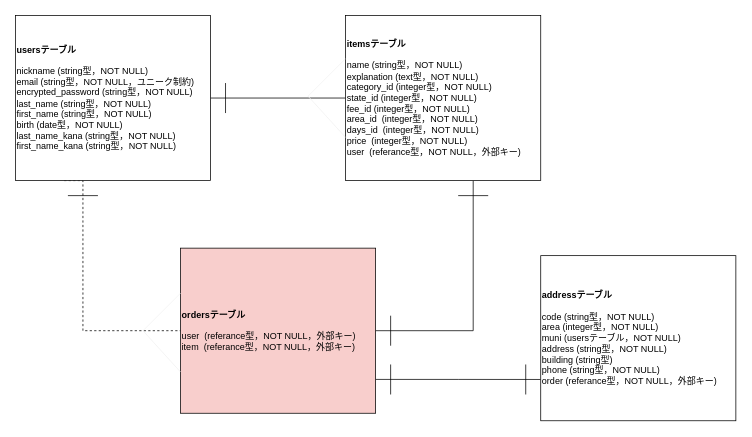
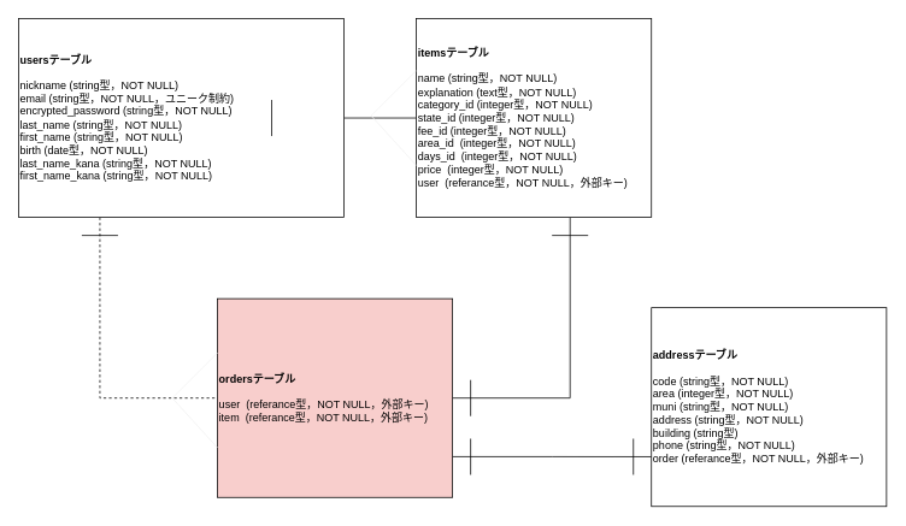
  <mxCell id="0" />
  <mxCell id="1" parent="0" />
  <mxCell id="2" style="edgeStyle=orthogonalEdgeStyle;rounded=0;orthogonalLoop=1;jettySize=auto;html=1;entryX=0;entryY=0.5;entryDx=0;entryDy=0;endArrow=none;endFill=0;" parent="1" source="4" target="6" edge="1"><mxGeometry relative="1" as="geometry"><mxPoint x="430" y="130" as="targetPoint" /></mxGeometry></mxCell>
  <mxCell id="3" style="edgeStyle=orthogonalEdgeStyle;rounded=0;orthogonalLoop=1;jettySize=auto;html=1;exitX=0.25;exitY=1;exitDx=0;exitDy=0;entryX=0;entryY=0.5;entryDx=0;entryDy=0;endArrow=none;endFill=0;dashed=1;" parent="1" source="4" target="8" edge="1"><mxGeometry relative="1" as="geometry"><Array as="points"><mxPoint x="110" y="240" /><mxPoint x="110" y="440" /></Array></mxGeometry></mxCell>
- <mxCell id="4" value="&lt;b&gt;usersテーブル&lt;br&gt;&lt;/b&gt;&lt;br&gt;nickname (string型，NOT NULL)&lt;br&gt;email (string型，NOT NULL，ユニーク制約)&lt;br&gt;encrypted_password (string型，NOT NULL)&lt;br&gt;last_name (string型，NOT NULL)&lt;br&gt;first_name (string型，NOT NULL)&lt;br&gt;birth (date型，NOT NULL)&lt;br&gt;last_name_kana (string型，NOT NULL)&lt;br&gt;first_name_kana (string型，NOT NULL)" style="rounded=0;whiteSpace=wrap;html=1;strokeWidth=1;align=left;" parent="1" vertex="1"><mxGeometry x="20" y="20" width="260" height="220" as="geometry" /></mxCell>
+ <mxCell id="4" value="&lt;b&gt;usersテーブル&lt;br&gt;&lt;/b&gt;&lt;br&gt;nickname (string型，NOT NULL)&lt;br&gt;email (string型，NOT NULL，ユニーク制約)&lt;br&gt;encrypted_password (string型，NOT NULL)&lt;br&gt;last_name (string型，NOT NULL)&lt;br&gt;first_name (string型，NOT NULL)&lt;br&gt;birth (date型，NOT NULL)&lt;br&gt;last_name_kana (string型，NOT NULL)&lt;br&gt;first_name_kana (string型，NOT NULL)" style="rounded=0;whiteSpace=wrap;html=1;strokeWidth=1;align=left;" parent="1" vertex="1"><mxGeometry x="20" y="20" width="360" height="220" as="geometry" /></mxCell>
  <mxCell id="5" style="edgeStyle=orthogonalEdgeStyle;rounded=0;orthogonalLoop=1;jettySize=auto;html=1;entryX=1;entryY=0.5;entryDx=0;entryDy=0;startArrow=none;startFill=0;endArrow=none;endFill=0;" parent="1" source="6" target="8" edge="1"><mxGeometry relative="1" as="geometry"><Array as="points"><mxPoint x="630" y="440" /></Array></mxGeometry></mxCell>
  <mxCell id="6" value="&lt;b&gt;itemsテーブル&lt;br&gt;&lt;/b&gt;&lt;br&gt;name (string型，NOT NULL)&lt;br&gt;explanation (text型，NOT NULL)&lt;br&gt;category_id (integer型，NOT NULL)&lt;br&gt;state_id (integer型，NOT NULL)&lt;br&gt;fee_id (integer型，NOT NULL)&lt;br&gt;area_id&amp;nbsp; (integer型，NOT NULL)&lt;span style=&quot;color: rgba(0 , 0 , 0 , 0) ; font-family: monospace ; font-size: 0px&quot;&gt;%3CmxGraphModel%3E%3Croot%3E%3CmxCell%20id%3D%220%22%2F%3E%3CmxCell%20id%3D%221%22%20parent%3D%220%22%2F%3E%3CmxCell%20id%3D%222%22%20value%3D%22%22%20style%3D%22endArrow%3Dnone%3Bhtml%3D1%3B%22%20edge%3D%221%22%20parent%3D%221%22%3E%3CmxGeometry%20width%3D%2250%22%20height%3D%2250%22%20relative%3D%221%22%20as%3D%22geometry%22%3E%3CmxPoint%20x%3D%22380%22%20y%3D%22640%22%20as%3D%22sourcePoint%22%2F%3E%3CmxPoint%20x%3D%22420%22%20y%3D%22640%22%20as%3D%22targetPoint%22%2F%3E%3C%2FmxGeometry%3E%3C%2FmxCell%3E%3C%2Froot%3E%3C%2FmxGraphModel%3E&lt;/span&gt;&lt;span style=&quot;color: rgba(0 , 0 , 0 , 0) ; font-family: monospace ; font-size: 0px&quot;&gt;%3CmxGraphModel%3E%3Croot%3E%3CmxCell%20id%3D%220%22%2F%3E%3CmxCell%20id%3D%221%22%20parent%3D%220%22%2F%3E%3CmxCell%20id%3D%222%22%20value%3D%22%22%20style%3D%22endArrow%3Dnone%3Bhtml%3D1%3B%22%20edge%3D%221%22%20parent%3D%221%22%3E%3CmxGeometry%20width%3D%2250%22%20height%3D%2250%22%20relative%3D%221%22%20as%3D%22geometry%22%3E%3CmxPoint%20x%3D%22380%22%20y%3D%22640%22%20as%3D%22sourcePoint%22%2F%3E%3CmxPoint%20x%3D%22420%22%20y%3D%22640%22%20as%3D%22targetPoint%22%2F%3E%3C%2FmxGeometry%3E%3C%2FmxCell%3E%3C%2Froot%3E%3C%2FmxGraphModel%3E&lt;/span&gt;&lt;br&gt;days_id&amp;nbsp; (integer型，NOT NULL)&lt;br&gt;price&amp;nbsp;&amp;nbsp;(integer型，NOT NULL)&lt;br&gt;user&amp;nbsp;&amp;nbsp;(referance型，NOT NULL，外部キー)" style="rounded=0;whiteSpace=wrap;html=1;strokeWidth=1;align=left;" parent="1" vertex="1"><mxGeometry x="460" y="20" width="260" height="220" as="geometry" /></mxCell>
  <mxCell id="7" style="edgeStyle=orthogonalEdgeStyle;rounded=0;orthogonalLoop=1;jettySize=auto;html=1;exitX=1;exitY=0.795;exitDx=0;exitDy=0;entryX=0;entryY=0.75;entryDx=0;entryDy=0;endArrow=none;endFill=0;exitPerimeter=0;" parent="1" source="8" target="9" edge="1"><mxGeometry relative="1" as="geometry" /></mxCell>
  <mxCell id="8" value="&lt;b&gt;ordersテーブル&lt;br&gt;&lt;/b&gt;&lt;br&gt;user&amp;nbsp;&amp;nbsp;(referance型，NOT NULL，外部キー)&lt;br&gt;item&amp;nbsp; (referance型，NOT NULL，外部キー)" style="rounded=0;whiteSpace=wrap;html=1;strokeWidth=1;align=left;fillColor=#f8cecc;" parent="1" vertex="1"><mxGeometry x="240" y="330" width="260" height="220" as="geometry" /></mxCell>
- <mxCell id="9" value="&lt;b&gt;addressテーブル&lt;br&gt;&lt;/b&gt;&lt;br&gt;code (string型，NOT NULL)&lt;br&gt;area (integer型，NOT NULL)&lt;br&gt;muni (usersテーブル，NOT NULL)&lt;br&gt;address (string型，NOT NULL)&lt;br&gt;building (string型)&lt;br&gt;phone (string型，NOT NULL)&lt;br&gt;order (referance型，NOT NULL，外部キー)" style="rounded=0;whiteSpace=wrap;html=1;strokeWidth=1;align=left;" parent="1" vertex="1"><mxGeometry x="720" y="340" width="260" height="220" as="geometry" /></mxCell>
+ <mxCell id="9" value="&lt;b&gt;addressテーブル&lt;br&gt;&lt;/b&gt;&lt;br&gt;code (string型，NOT NULL)&lt;br&gt;area (integer型，NOT NULL)&lt;br&gt;muni (string型，NOT NULL)&lt;br&gt;address (string型，NOT NULL)&lt;br&gt;building (string型)&lt;br&gt;phone (string型，NOT NULL)&lt;br&gt;order (referance型，NOT NULL，外部キー)" style="rounded=0;whiteSpace=wrap;html=1;strokeWidth=1;align=left;" parent="1" vertex="1"><mxGeometry x="720" y="340" width="260" height="220" as="geometry" /></mxCell>
  <mxCell id="10" value="" style="endArrow=none;html=1;" parent="1" edge="1"><mxGeometry width="50" height="50" relative="1" as="geometry"><mxPoint x="300" y="150" as="sourcePoint" /><mxPoint x="300" y="110" as="targetPoint" /></mxGeometry></mxCell>
  <mxCell id="11" value="" style="endArrow=none;html=1;" parent="1" edge="1"><mxGeometry width="50" height="50" relative="1" as="geometry"><mxPoint x="90" y="260" as="sourcePoint" /><mxPoint x="130" y="260" as="targetPoint" /></mxGeometry></mxCell>
  <mxCell id="12" value="" style="endArrow=none;html=1;strokeColor=#f0f0f0;exitX=0;exitY=0.75;exitDx=0;exitDy=0;" parent="1" source="8" edge="1"><mxGeometry width="50" height="50" relative="1" as="geometry"><mxPoint x="236" y="490" as="sourcePoint" /><mxPoint x="190" y="440" as="targetPoint" /></mxGeometry></mxCell>
  <mxCell id="13" value="" style="endArrow=none;html=1;strokeColor=#f0f0f0;" parent="1" edge="1"><mxGeometry width="50" height="50" relative="1" as="geometry"><mxPoint x="190" y="440" as="sourcePoint" /><mxPoint x="240" y="390" as="targetPoint" /></mxGeometry></mxCell>
  <mxCell id="14" value="" style="endArrow=none;html=1;strokeColor=#f0f0f0;exitX=0;exitY=0.75;exitDx=0;exitDy=0;" parent="1" edge="1"><mxGeometry width="50" height="50" relative="1" as="geometry"><mxPoint x="460" y="182.5" as="sourcePoint" /><mxPoint x="410" y="127.5" as="targetPoint" /></mxGeometry></mxCell>
  <mxCell id="15" value="" style="endArrow=none;html=1;strokeColor=#f0f0f0;" parent="1" edge="1"><mxGeometry width="50" height="50" relative="1" as="geometry"><mxPoint x="410" y="127.5" as="sourcePoint" /><mxPoint x="460" y="77.5" as="targetPoint" /></mxGeometry></mxCell>
  <mxCell id="16" value="" style="endArrow=none;html=1;" parent="1" edge="1"><mxGeometry width="50" height="50" relative="1" as="geometry"><mxPoint x="520" y="460" as="sourcePoint" /><mxPoint x="520" y="420" as="targetPoint" /></mxGeometry></mxCell>
  <mxCell id="17" value="" style="endArrow=none;html=1;" parent="1" edge="1"><mxGeometry width="50" height="50" relative="1" as="geometry"><mxPoint x="610" y="260" as="sourcePoint" /><mxPoint x="650" y="260" as="targetPoint" /></mxGeometry></mxCell>
  <mxCell id="18" value="" style="endArrow=none;html=1;" parent="1" edge="1"><mxGeometry width="50" height="50" relative="1" as="geometry"><mxPoint x="520" y="485" as="sourcePoint" /><mxPoint x="520" y="525" as="targetPoint" /></mxGeometry></mxCell>
  <mxCell id="19" value="" style="endArrow=none;html=1;" parent="1" edge="1"><mxGeometry width="50" height="50" relative="1" as="geometry"><mxPoint x="700" y="525" as="sourcePoint" /><mxPoint x="700" y="485" as="targetPoint" /></mxGeometry></mxCell>
